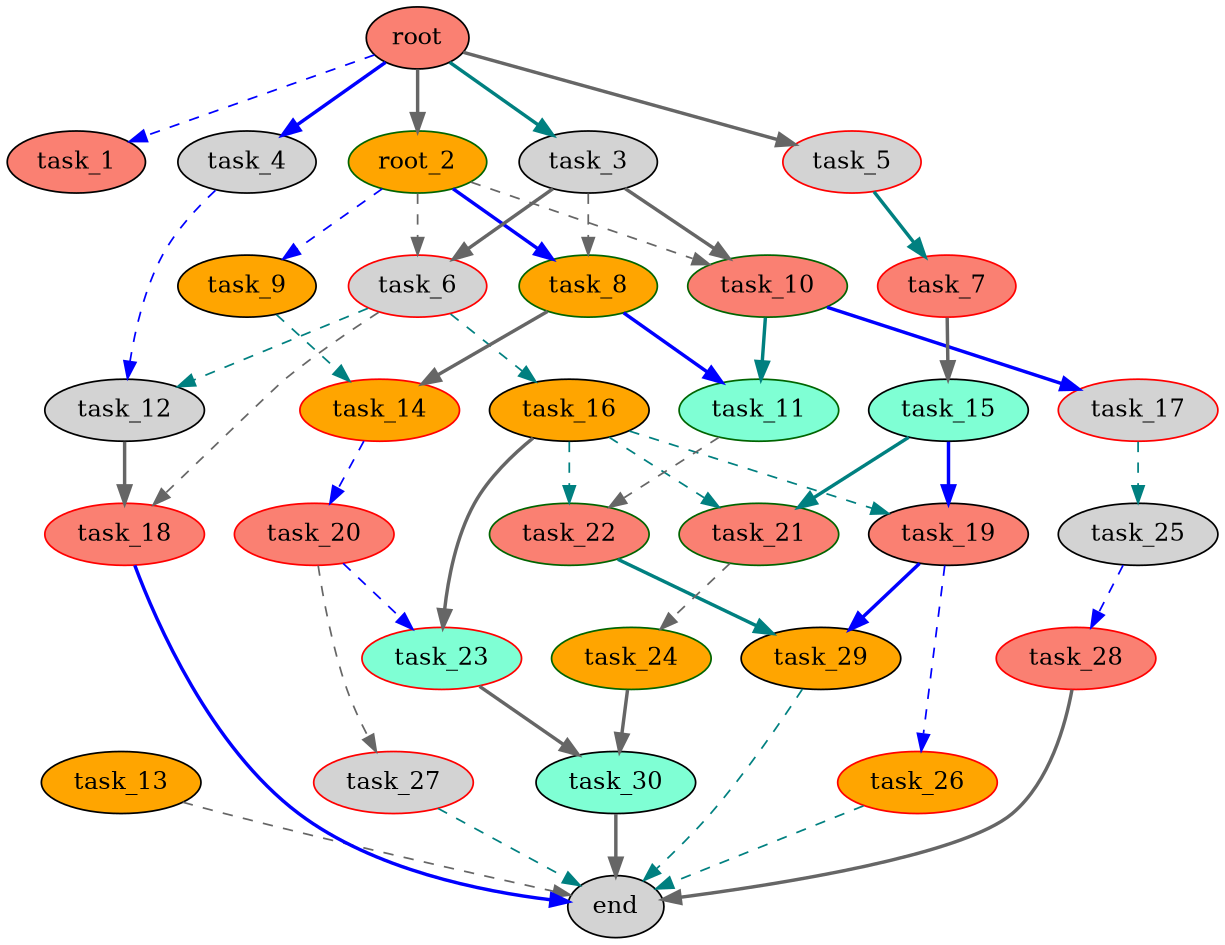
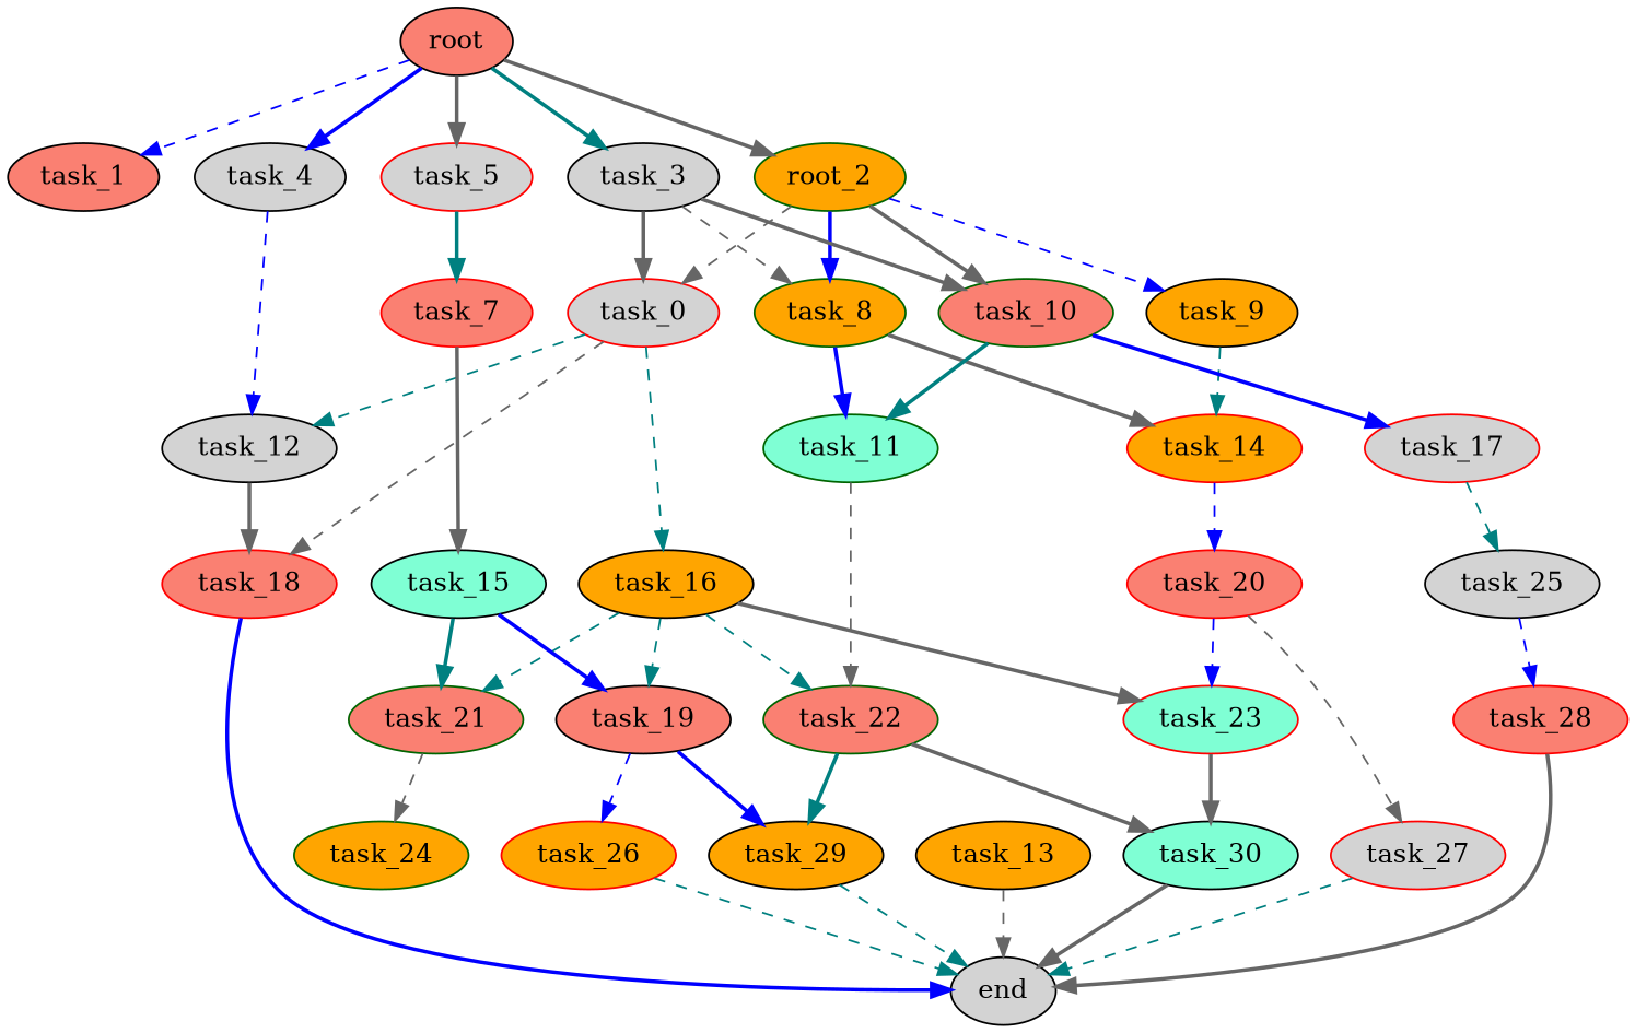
  digraph {
    node [color=black fillcolor=salmon style=filled]
    edge [color=gray40 style=bold]
    root
    task_1
    n3 [color=darkgreen fillcolor=orange label=root_2]
    task_3 [fillcolor=lightgrey]
    task_4 [fillcolor=lightgrey]
    task_5 [color=red fillcolor=lightgrey]
-   task_6 [color=red fillcolor=lightgrey]
+   task_6 [color=red fillcolor=lightgrey label=task_0]
    task_8 [color=darkgreen fillcolor=orange]
    task_9 [fillcolor=orange]
    task_10 [color=darkgreen]
    task_12 [fillcolor=lightgrey]
    task_7 [color=red]
    task_13 [fillcolor=orange]
    end [fillcolor=lightgrey]
    task_16 [fillcolor=orange]
    task_18 [color=red]
    task_11 [color=darkgreen fillcolor=aquamarine]
    task_14 [color=red fillcolor=orange]
    task_17 [color=red fillcolor=lightgrey]
    task_15 [fillcolor=aquamarine]
    task_22 [color=darkgreen]
    task_19
    task_21 [color=darkgreen]
    task_23 [color=red fillcolor=aquamarine]
    task_20 [color=red]
    task_25 [fillcolor=lightgrey]
    task_29 [fillcolor=orange]
    task_27 [color=red fillcolor=lightgrey]
    task_26 [color=red fillcolor=orange]
    task_24 [color=darkgreen fillcolor=orange]
    task_30 [fillcolor=aquamarine]
    task_28 [color=red]
    root -> task_1 [color=blue style=dashed]
    root -> n3
    root -> task_3 [color=teal]
    root -> task_4 [color=blue]
    root -> task_5
    n3 -> task_6 [style=dashed]
    n3 -> task_8 [color=blue]
    n3 -> task_9 [color=blue style=dashed]
-   n3 -> task_10 [style=dashed]
+   n3 -> task_10
    task_3 -> task_6
    task_3 -> task_8 [style=dashed]
    task_3 -> task_10
    task_4 -> task_12 [color=blue style=dashed]
    task_5 -> task_7 [color=teal]
    task_6 -> task_12 [color=teal style=dashed]
    task_6 -> task_16 [color=teal style=dashed]
    task_6 -> task_18 [style=dashed]
    task_8 -> task_11 [color=blue]
    task_8 -> task_14
    task_9 -> task_14 [color=teal style=dashed]
    task_10 -> task_11 [color=teal]
    task_10 -> task_17 [color=blue]
    task_12 -> task_18
    task_7 -> task_15
    task_13 -> end [style=dashed]
    task_16 -> task_22 [color=teal style=dashed]
    task_16 -> task_19 [color=teal style=dashed]
    task_16 -> task_21 [color=teal style=dashed]
    task_16 -> task_23
    task_18 -> end [color=blue]
    task_11 -> task_22 [style=dashed]
    task_14 -> task_20 [color=blue style=dashed]
    task_17 -> task_25 [color=teal style=dashed]
    task_15 -> task_19 [color=blue]
    task_15 -> task_21 [color=teal]
    task_22 -> task_29 [color=teal]
    task_19 -> task_29 [color=blue]
    task_19 -> task_26 [color=blue style=dashed]
    task_21 -> task_24 [style=dashed]
    task_23 -> task_30
    task_20 -> task_23 [color=blue style=dashed]
    task_20 -> task_27 [style=dashed]
    task_25 -> task_28 [color=blue style=dashed]
    task_29 -> end [color=teal style=dashed]
    task_27 -> end [color=teal style=dashed]
    task_26 -> end [color=teal style=dashed]
-   task_24 -> task_30
+   task_22 -> task_30
    task_30 -> end
    task_28 -> end
  }
